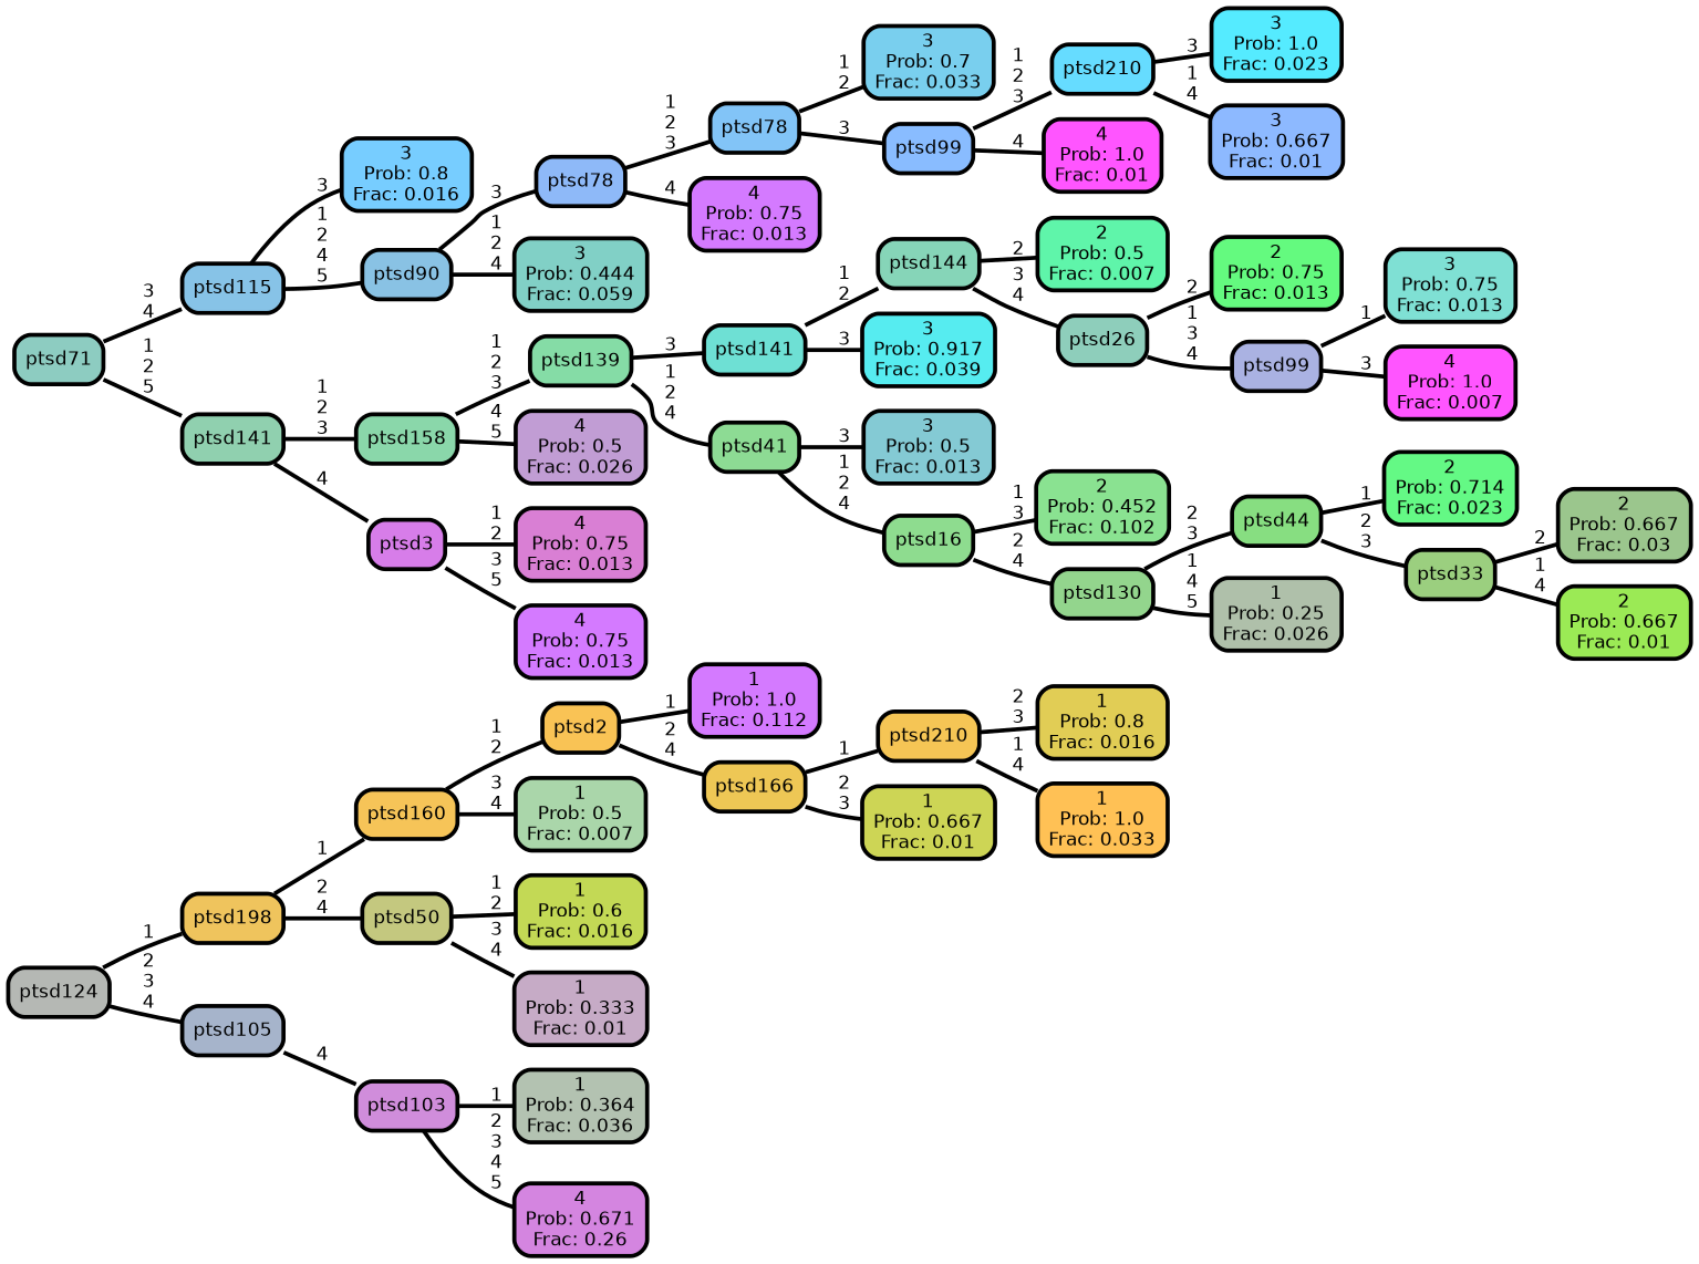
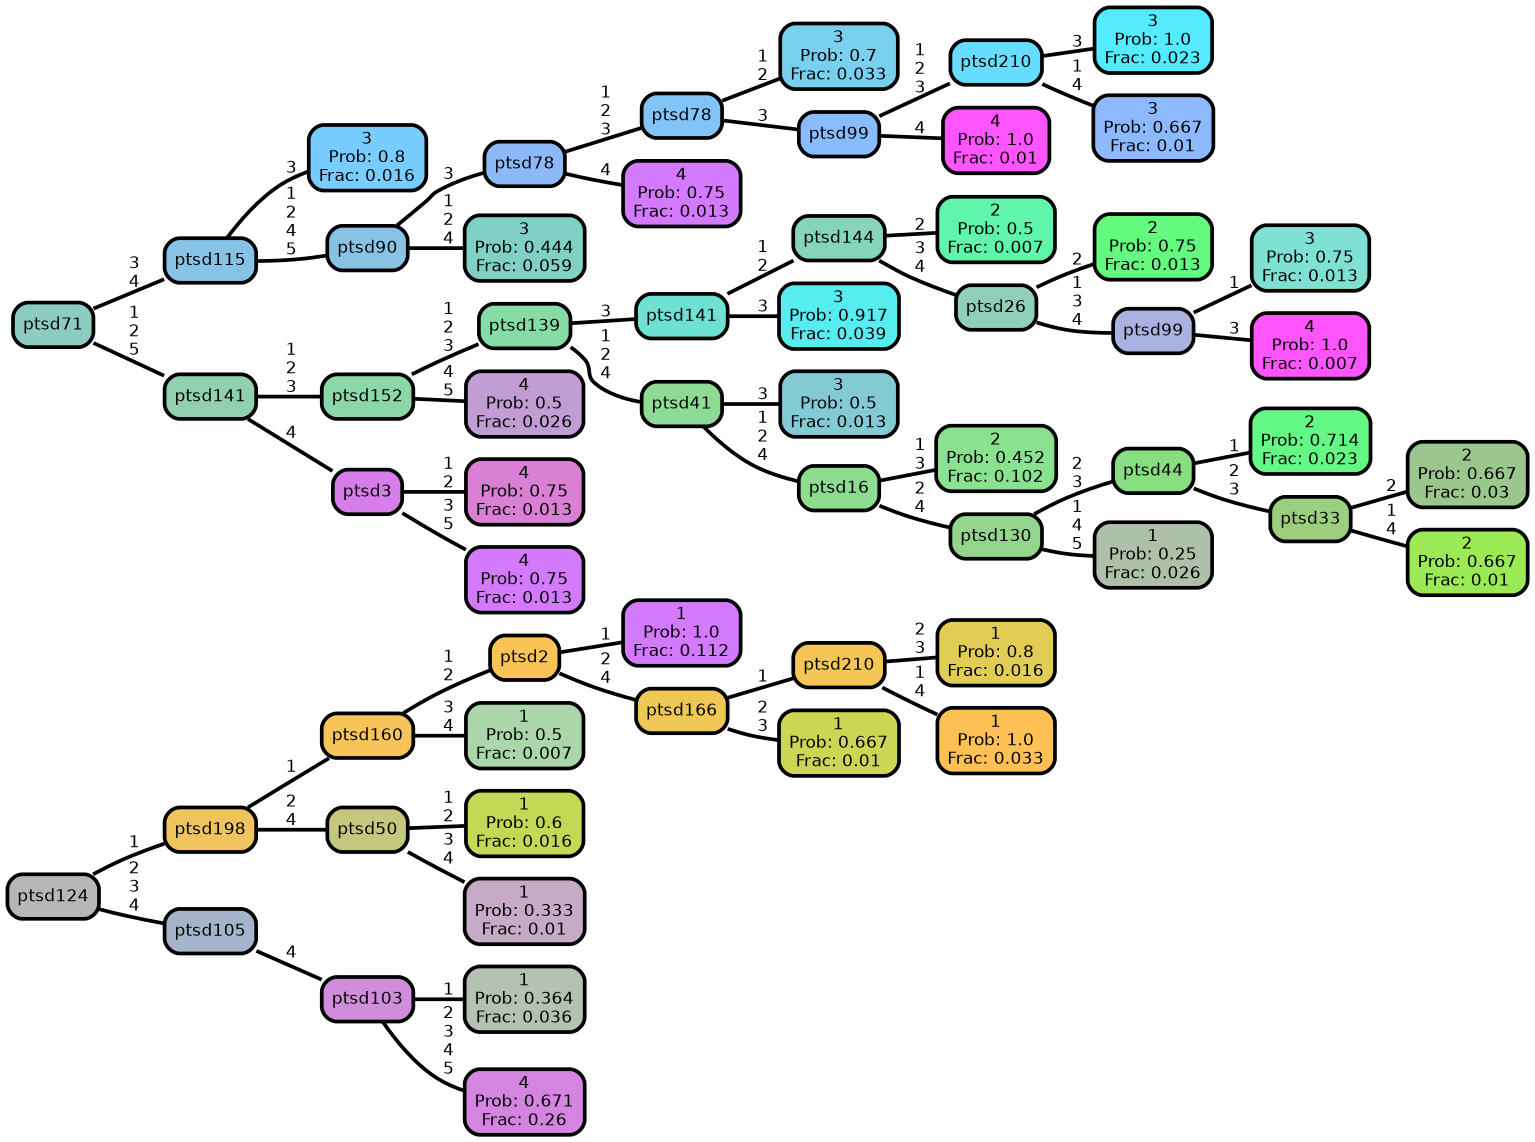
  graph {
    rankdir=LR
    ranksep="0 equally"
    splines=straight
    node [color=black fillcolor="#d47aff" fontcolor=black fontname=helvetica penwidth=3 shape=box style="filled, rounded"]
    edge [color=black fontname=helvetica penwidth=3]
    n1 [label="1\nProb: 1.0\nFrac: 0.112"]
    n2 [fillcolor="#f9c355" label=ptsd2]
    n3 [fillcolor="#eec755" label=ptsd166]
    n4 [fillcolor="#f5c555" label=ptsd210]
    n5 [fillcolor="#cdd555" label="1\nProb: 0.667\nFrac: 0.01"]
    n6 [fillcolor="#e1cd55" label="1\nProb: 0.8\nFrac: 0.016"]
    n7 [fillcolor="#ffc155" label="1\nProb: 1.0\nFrac: 0.033"]
    n8 [fillcolor="#f6c458" label=ptsd160]
    n9 [fillcolor="#aad6aa" label="1\nProb: 0.5\nFrac: 0.007"]
    n10 [fillcolor="#efc45d" label=ptsd198]
    n11 [fillcolor="#c4c87f" label=ptsd50]
    n12 [fillcolor="#c3d955" label="1\nProb: 0.6\nFrac: 0.016"]
    n13 [fillcolor="#c6abc6" label="1\nProb: 0.333\nFrac: 0.01"]
    n14 [fillcolor="#b5b8b4" label=ptsd124]
    n15 [fillcolor="#a6b4cb" label=ptsd105]
    n16 [fillcolor="#d08ddb" label=ptsd103]
    n17 [fillcolor="#77cdff" label="3\nProb: 0.8\nFrac: 0.016"]
    n18 [fillcolor="#87c3e7" label=ptsd115]
    n19 [fillcolor="#89c2e4" label=ptsd90]
    n20 [fillcolor="#8eb9f8" label=ptsd78]
    n21 [fillcolor="#81d0c6" label="3\nProb: 0.444\nFrac: 0.059"]
    n22 [fillcolor="#79cfee" label="3\nProb: 0.7\nFrac: 0.033"]
    n23 [fillcolor="#82c4f7" label=ptsd78]
    n24 [fillcolor="#89bcff" label=ptsd99]
    n25 [fillcolor="#66dcff" label=ptsd210]
    n26 [fillcolor="#ff55ff" label="4\nProb: 1.0\nFrac: 0.01"]
    n27 [fillcolor="#55ebff" label="3\nProb: 1.0\nFrac: 0.023"]
    n28 [fillcolor="#8db9ff" label="3\nProb: 0.667\nFrac: 0.01"]
    n29 [label="4\nProb: 0.75\nFrac: 0.013"]
    n30 [fillcolor="#8dccc1" label=ptsd71]
    n31 [fillcolor="#90d0af" label=ptsd141]
-   n32 [fillcolor="#8ad7aa" label=ptsd158]
+   n32 [fillcolor="#8ad7aa" label=ptsd152]
    n33 [fillcolor="#d77de9" label=ptsd3]
    n34 [fillcolor="#5ff5aa" label="2\nProb: 0.5\nFrac: 0.007"]
    n35 [fillcolor="#86d5b8" label=ptsd144]
    n36 [fillcolor="#8ecebb" label=ptsd26]
    n37 [fillcolor="#64fa7f" label="2\nProb: 0.75\nFrac: 0.013"]
    n38 [fillcolor="#aab2e2" label=ptsd99]
    n39 [fillcolor="#7fe0d4" label="3\nProb: 0.75\nFrac: 0.013"]
    n40 [fillcolor="#ff55ff" label="4\nProb: 1.0\nFrac: 0.007"]
    n41 [fillcolor="#6ee0d4" label=ptsd141]
    n42 [fillcolor="#56ecf0" label="3\nProb: 0.917\nFrac: 0.039"]
    n43 [fillcolor="#85dca6" label=ptsd139]
    n44 [fillcolor="#8ddb94" label=ptsd41]
    n45 [fillcolor="#84cad4" label="3\nProb: 0.5\nFrac: 0.013"]
    n46 [fillcolor="#8edc8f" label=ptsd16]
    n47 [fillcolor="#8ae291" label="2\nProb: 0.452\nFrac: 0.102"]
    n48 [fillcolor="#93d58d" label=ptsd130]
    n49 [fillcolor="#87de81" label=ptsd44]
    n50 [fillcolor="#afc0aa" label="1\nProb: 0.25\nFrac: 0.026"]
    n51 [fillcolor="#64f985" label="2\nProb: 0.714\nFrac: 0.023"]
    n52 [fillcolor="#9bcf7f" label=ptsd33]
    n53 [fillcolor="#9bc68d" label="2\nProb: 0.667\nFrac: 0.03"]
    n54 [fillcolor="#9bea55" label="2\nProb: 0.667\nFrac: 0.01"]
    n55 [fillcolor="#c19dd4" label="4\nProb: 0.5\nFrac: 0.026"]
    n56 [fillcolor="#d97fd4" label="4\nProb: 0.75\nFrac: 0.013"]
    n57 [label="4\nProb: 0.75\nFrac: 0.013"]
    n58 [fillcolor="#b3c2b1" label="1\nProb: 0.364\nFrac: 0.036"]
    n59 [fillcolor="#d485e0" label="4\nProb: 0.671\nFrac: 0.26"]
    subgraph sub_1 {
      rank=same
    }
    n2 -- n1 [label=" 1"]
    n2 -- n3 [label=" 2\n 4"]
    n3 -- n4 [label=" 1"]
    n3 -- n5 [label=" 2\n 3"]
    n4 -- n6 [label=" 2\n 3"]
    n4 -- n7 [label=" 1\n 4"]
    n8 -- n2 [label=" 1\n 2"]
    n8 -- n9 [label=" 3\n 4"]
    n10 -- n8 [label=" 1"]
    n10 -- n11 [label=" 2\n 4"]
    n11 -- n12 [label=" 1\n 2"]
    n11 -- n13 [label=" 3\n 4"]
    n14 -- n10 [label=" 1"]
    n14 -- n15 [label=" 2\n 3\n 4"]
    n15 -- n16 [label=" 4"]
    n16 -- n58 [label=" 1"]
    n16 -- n59 [label=" 2\n 3\n 4\n 5"]
    n18 -- n17 [label=" 3"]
    n18 -- n19 [label=" 1\n 2\n 4\n 5"]
    n19 -- n20 [label=" 3"]
    n19 -- n21 [label=" 1\n 2\n 4"]
    n20 -- n23 [label=" 1\n 2\n 3"]
    n20 -- n29 [label=" 4"]
    n23 -- n22 [label=" 1\n 2"]
    n23 -- n24 [label=" 3"]
    n24 -- n25 [label=" 1\n 2\n 3"]
    n24 -- n26 [label=" 4"]
    n25 -- n27 [label=" 3"]
    n25 -- n28 [label=" 1\n 4"]
    n30 -- n18 [label=" 3\n 4"]
    n30 -- n31 [label=" 1\n 2\n 5"]
    n31 -- n32 [label=" 1\n 2\n 3"]
    n31 -- n33 [label=" 4"]
    n32 -- n43 [label=" 1\n 2\n 3"]
    n32 -- n55 [label=" 4\n 5"]
    n33 -- n56 [label=" 1\n 2"]
    n33 -- n57 [label=" 3\n 5"]
    n35 -- n34 [label=" 2"]
    n35 -- n36 [label=" 3\n 4"]
    n36 -- n37 [label=" 2"]
    n36 -- n38 [label=" 1\n 3\n 4"]
    n38 -- n39 [label=" 1"]
    n38 -- n40 [label=" 3"]
    n41 -- n35 [label=" 1\n 2"]
    n41 -- n42 [label=" 3"]
    n43 -- n41 [label=" 3"]
    n43 -- n44 [label=" 1\n 2\n 4"]
    n44 -- n45 [label=" 3"]
    n44 -- n46 [label=" 1\n 2\n 4"]
    n46 -- n47 [label=" 1\n 3"]
    n46 -- n48 [label=" 2\n 4"]
    n48 -- n49 [label=" 2\n 3"]
    n48 -- n50 [label=" 1\n 4\n 5"]
    n49 -- n51 [label=" 1"]
    n49 -- n52 [label=" 2\n 3"]
    n52 -- n53 [label=" 2"]
    n52 -- n54 [label=" 1\n 4"]
  }
